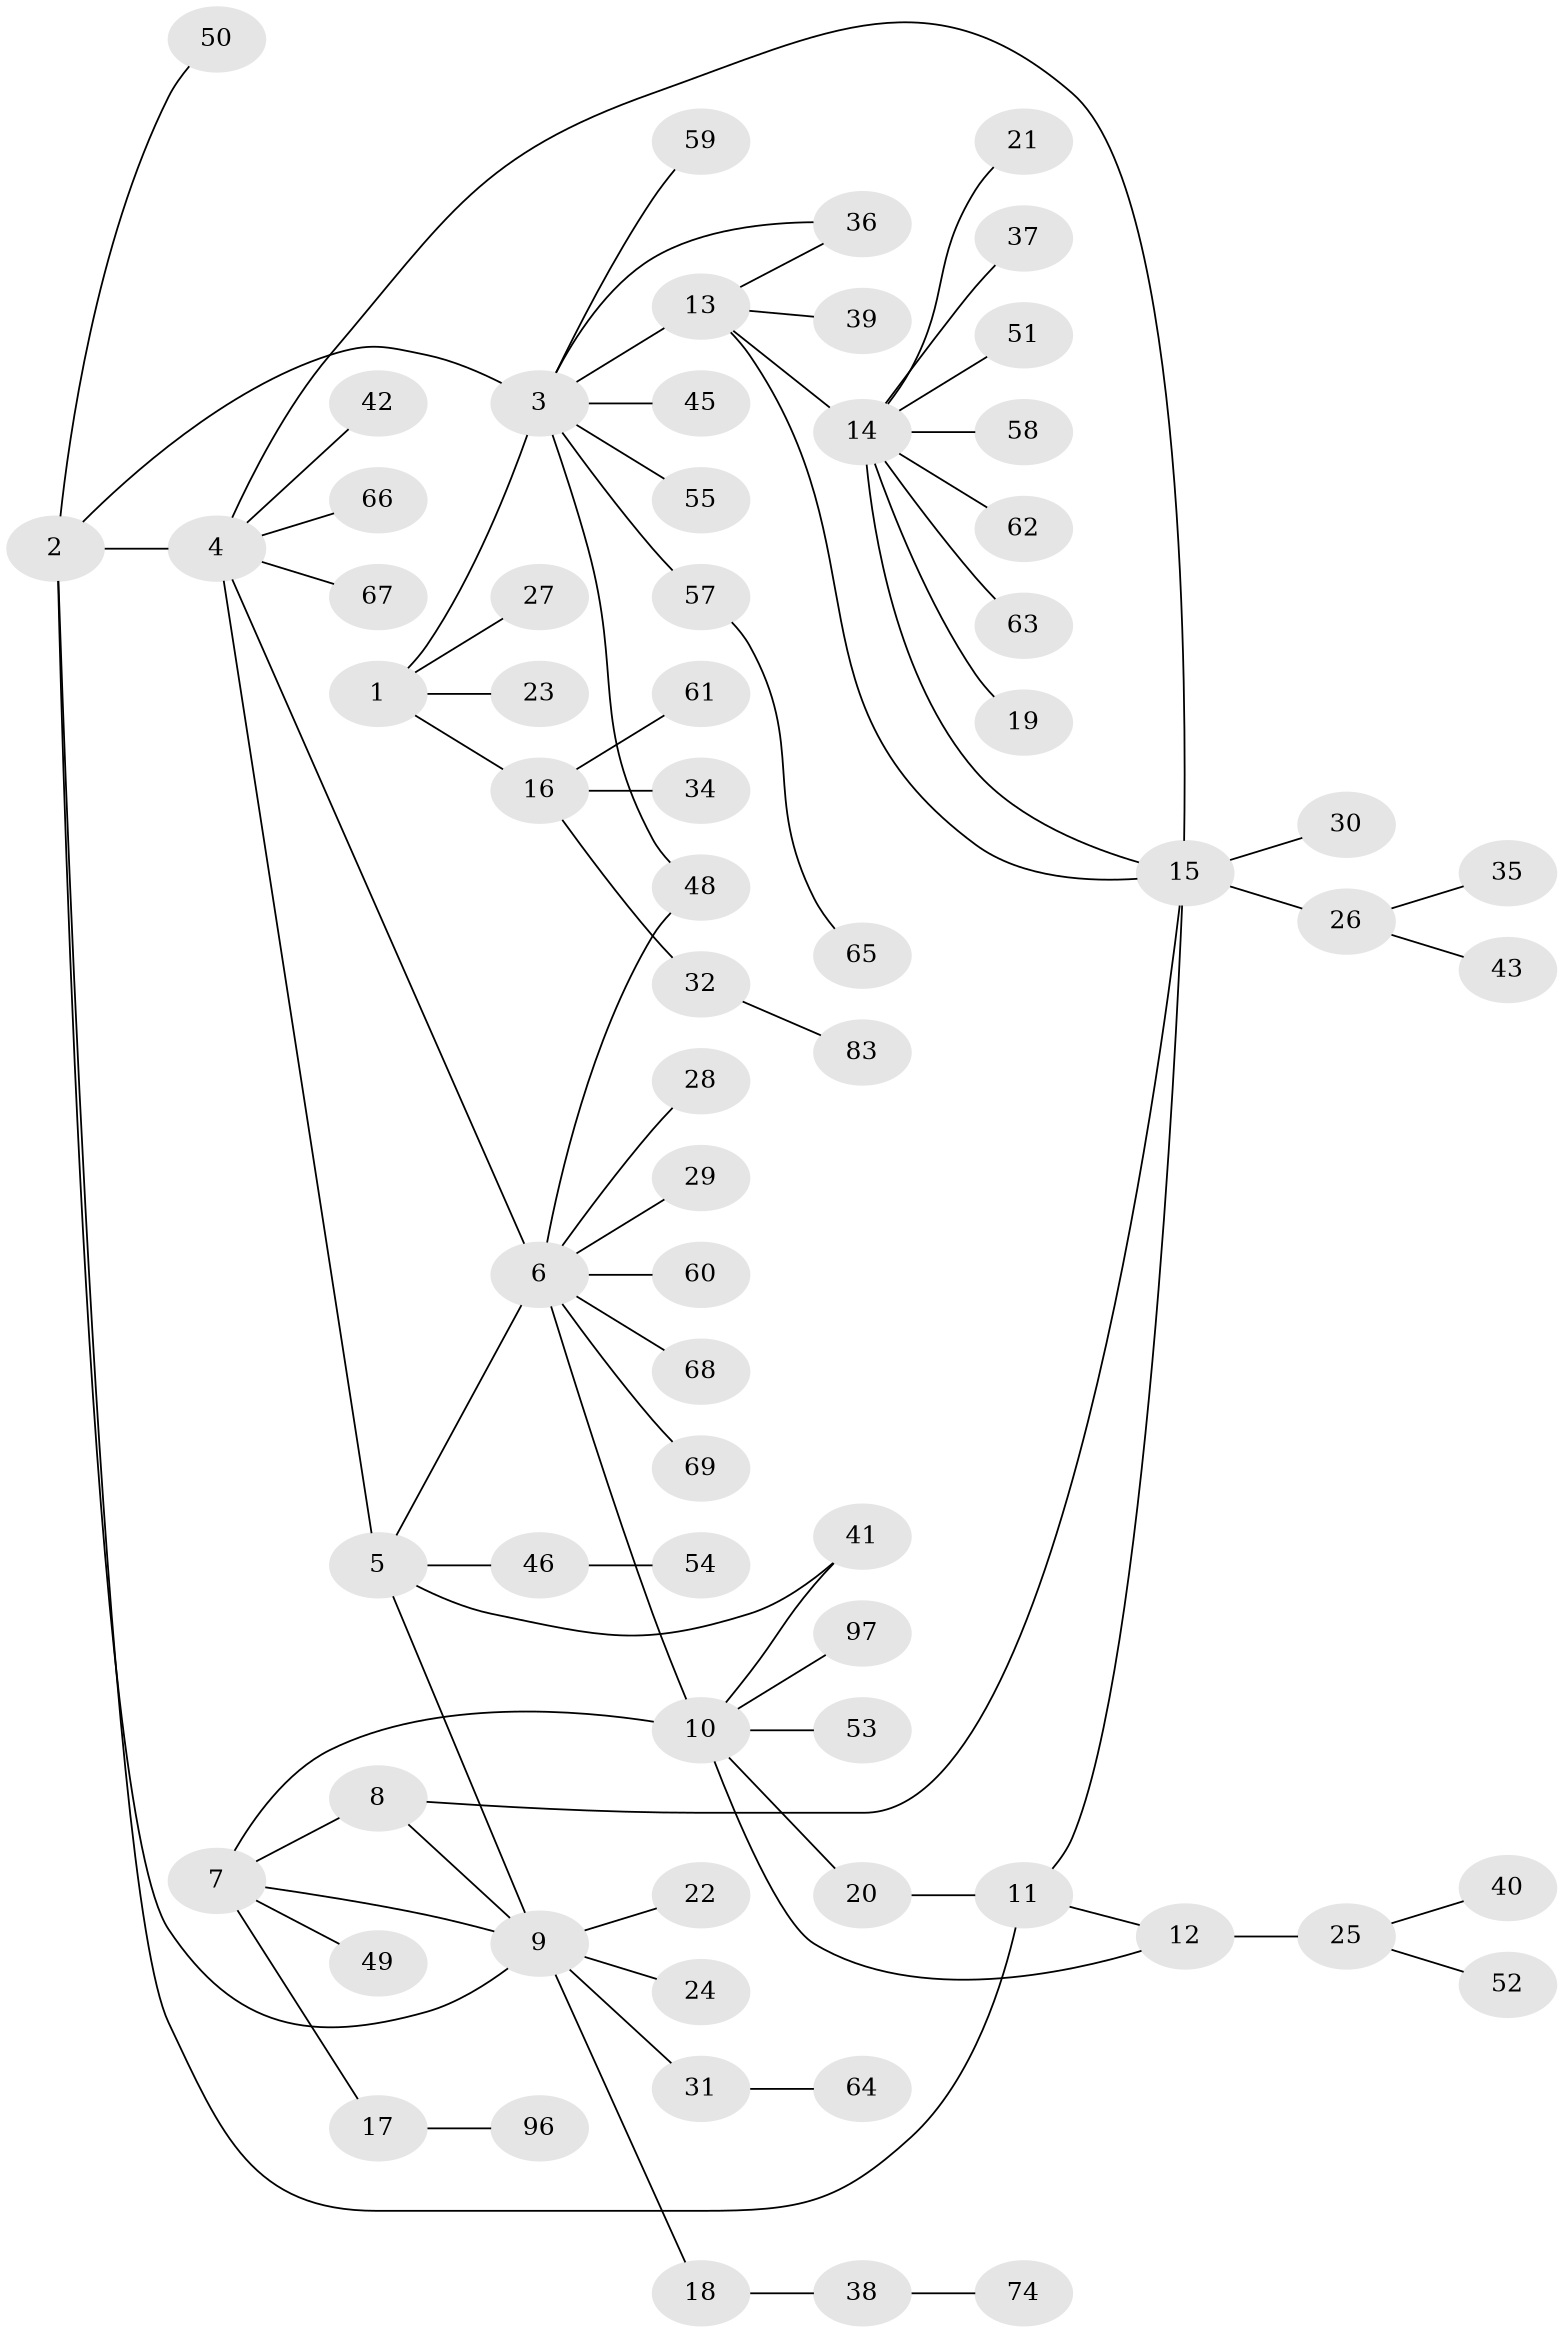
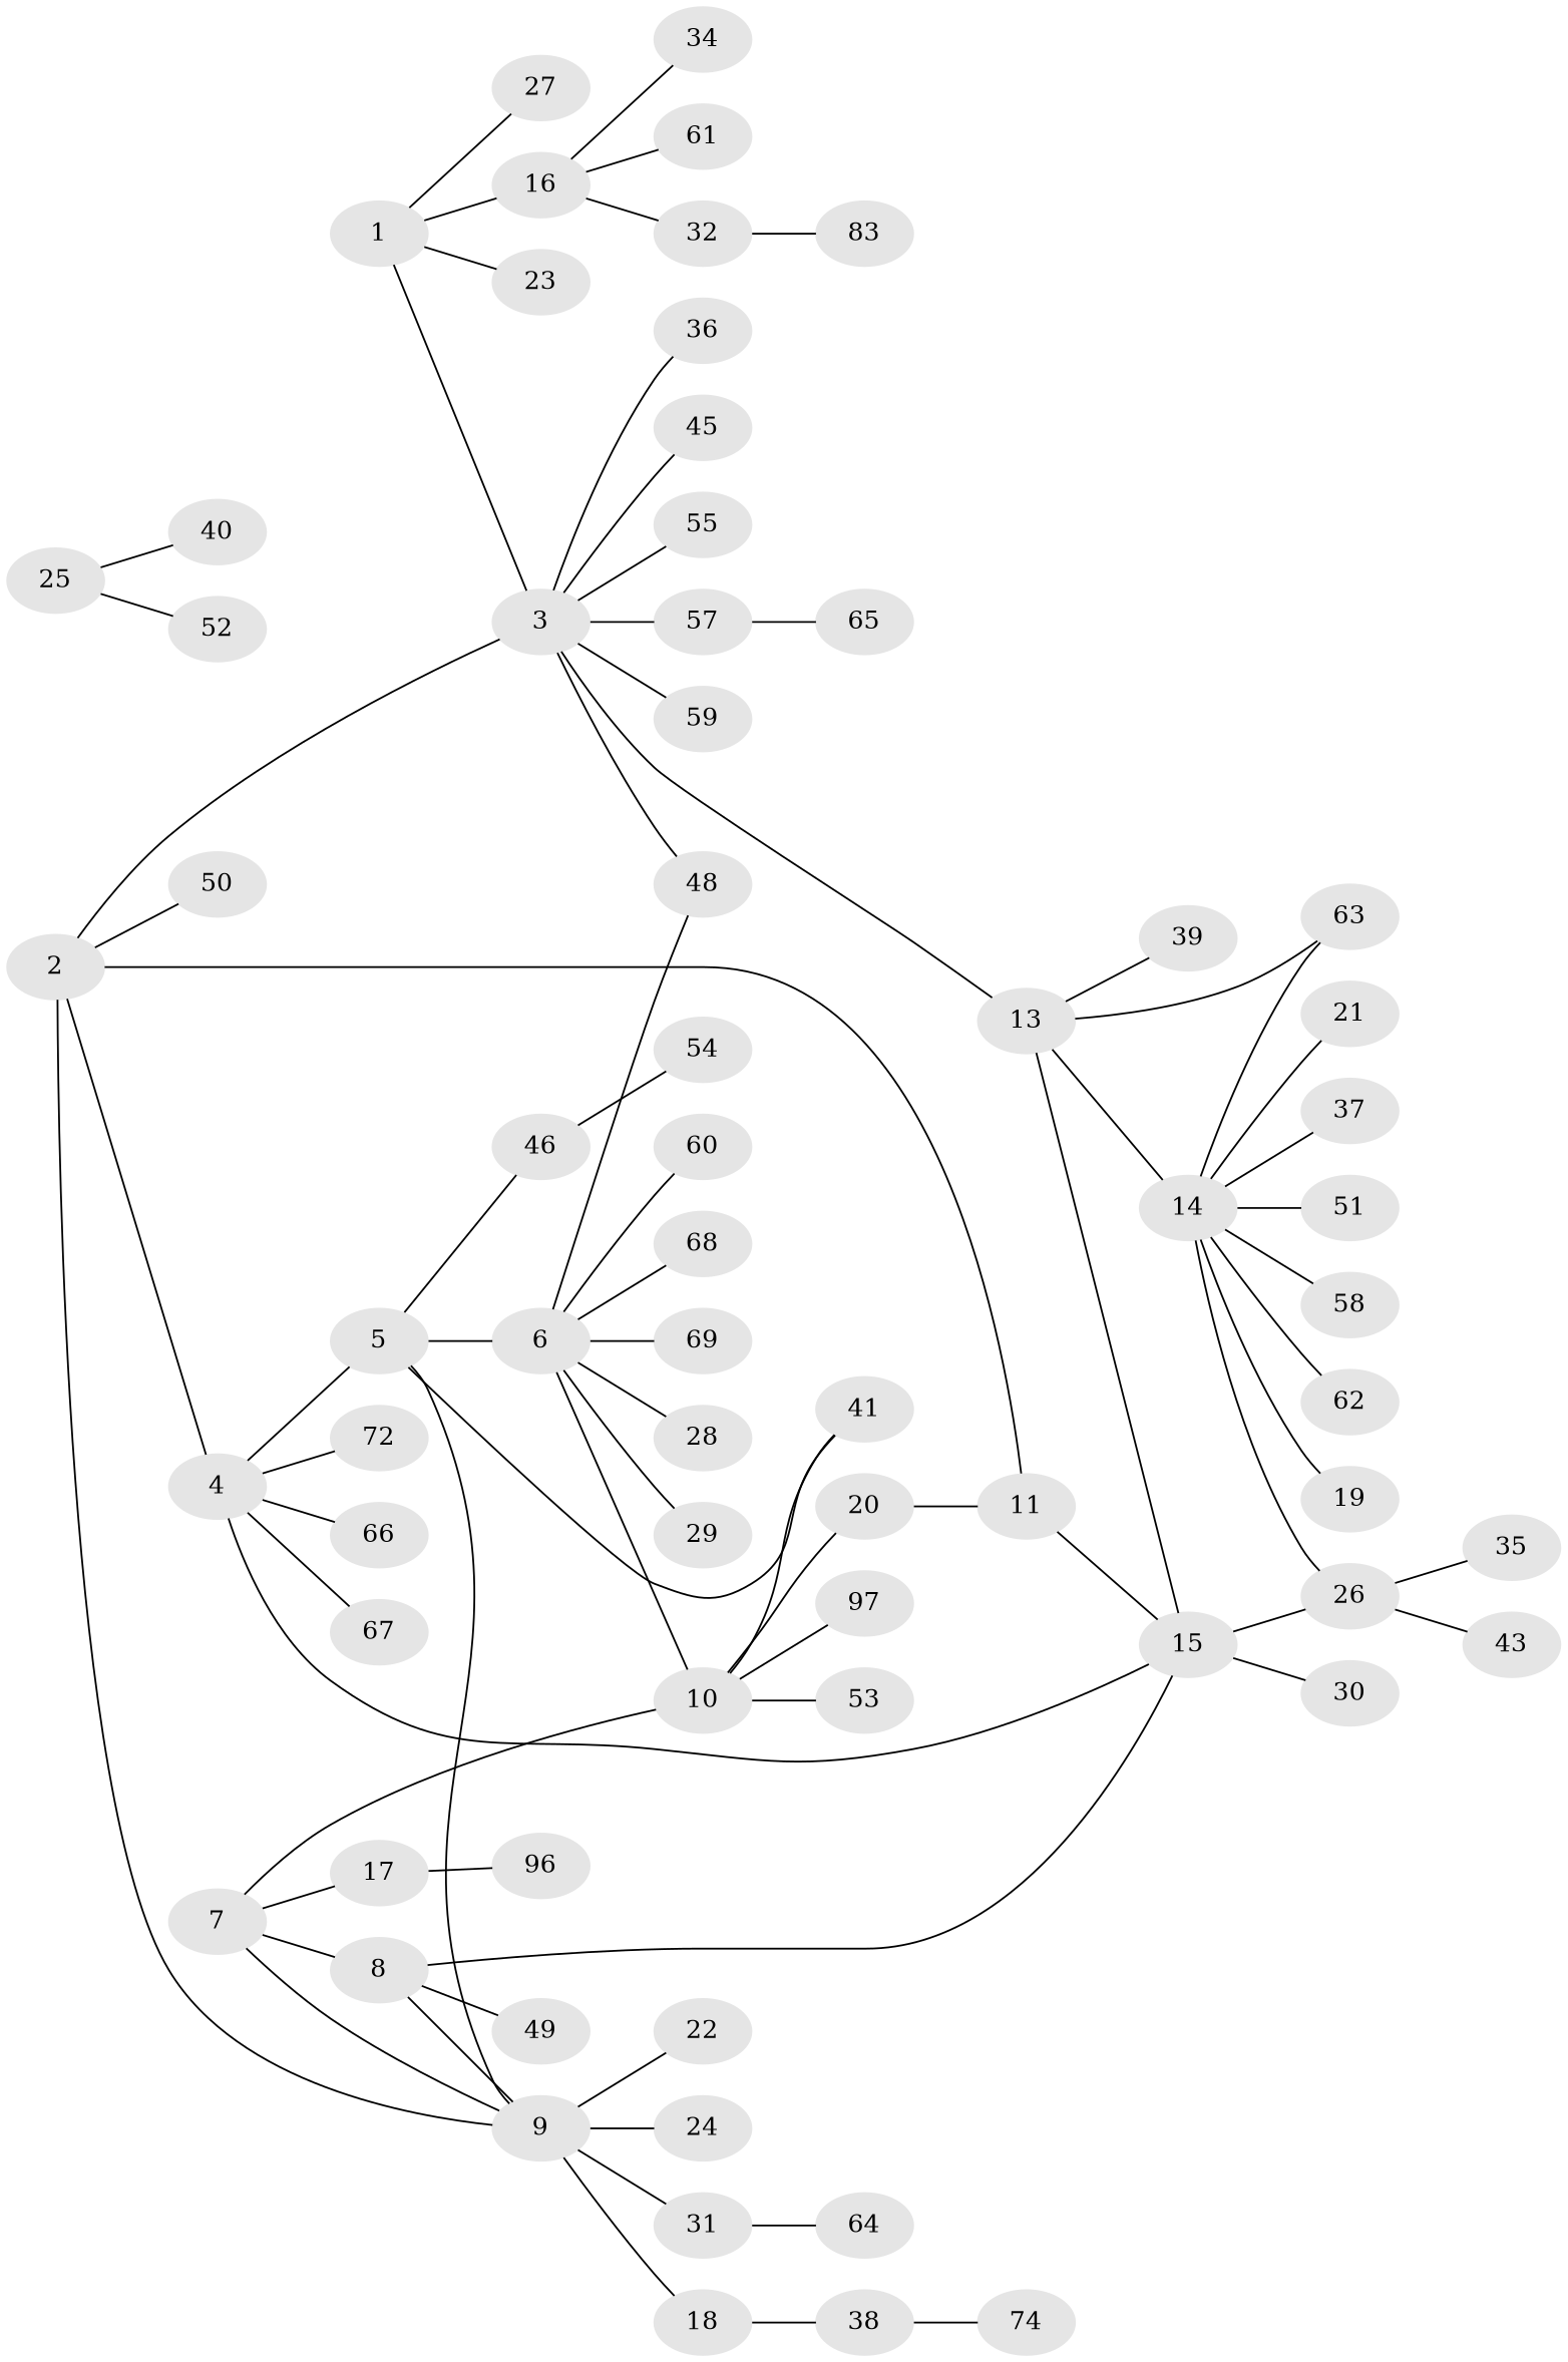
  graph {
    rankdir=LR
    node [color=gray90 style=filled]
    1
    3
    16
    23
    27
    2
    4
    9
    11
    50
    13
    36
    45
    48
    55
    57
    59
    32
    34
    61
    5
    6
    15
-   42
+   42 [label=72]
    66
    67
    18
    22
    24
    31
-   12
    14
    39
    65
    41
    46
    10
    28
    29
    60
    68
    69
    26
    30
    54
    20
    n47 [label=97]
    53
    7
    8
    17
    49
    n53 [label=96]
    38
    64
    25
    40
    52
    19
    21
    37
    51
    58
    62
    63
    35
    43
    n68 [label=83]
    n69 [label=74]
    1 -- 3
    1 -- 16
    1 -- 23
    1 -- 27
    3 -- 13
    3 -- 36
    3 -- 45
    3 -- 48
    3 -- 55
    3 -- 57
    3 -- 59
    16 -- 32
    16 -- 34
    16 -- 61
    2 -- 3
    2 -- 4
    2 -- 9
    2 -- 11
    2 -- 50
    4 -- 5
-   4 -- 6
    4 -- 15
    4 -- 42
    4 -- 66
    4 -- 67
    9 -- 18
    9 -- 22
    9 -- 24
    9 -- 31
    11 -- 15
-   11 -- 12
-   13 -- 36
+   13 -- 63
    13 -- 15
    13 -- 14
    13 -- 39
    57 -- 65
    32 -- n68
    5 -- 9
    5 -- 6
    5 -- 41
    5 -- 46
    6 -- 48
    6 -- 10
    6 -- 28
    6 -- 29
    6 -- 60
    6 -- 68
    6 -- 69
    15 -- 26
    15 -- 30
    18 -- 38
    31 -- 64
-   12 -- 25
-   14 -- 15
+   14 -- 26
    14 -- 19
    14 -- 21
    14 -- 37
    14 -- 51
    14 -- 58
    14 -- 62
    14 -- 63
    46 -- 54
-   10 -- 12
    10 -- 41
    10 -- 20
    10 -- n47
    10 -- 53
    26 -- 35
    26 -- 43
    20 -- 11
    7 -- 9
    7 -- 10
    7 -- 8
    7 -- 17
    8 -- 9
    8 -- 15
-   7 -- 49
+   8 -- 49
    17 -- n53
    38 -- n69
    25 -- 40
    25 -- 52
  }
